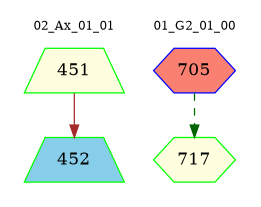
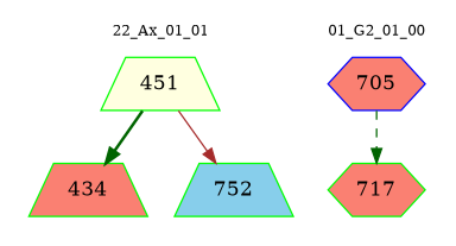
  digraph {
    node [color=green fillcolor=lightyellow shape=trapezium style=filled]
    edge [color=darkgreen]
    n1 [label=451]
-   n3 [fillcolor=skyblue label=452]
+   n2 [fillcolor=salmon label=434]
+   n3 [fillcolor=skyblue label=752]
    n4 [color=blue fillcolor=salmon label=705 shape=hexagon]
-   n5 [label=717 shape=hexagon]
+   n5 [fillcolor=salmon label=717 shape=hexagon]
    subgraph cluster_1 {
      color=white
      fontsize=10
-     label="02_Ax_01_01"
+     label="22_Ax_01_01"
      n1
+     n2
      n3
    }
    subgraph cluster_2 {
      color=white
      fontsize=10
      label="01_G2_01_00"
      n4
      n5
    }
+   n1 -> n2 [style=bold]
    n1 -> n3 [color=brown style=solid]
    n4 -> n5 [style=dashed]
  }
